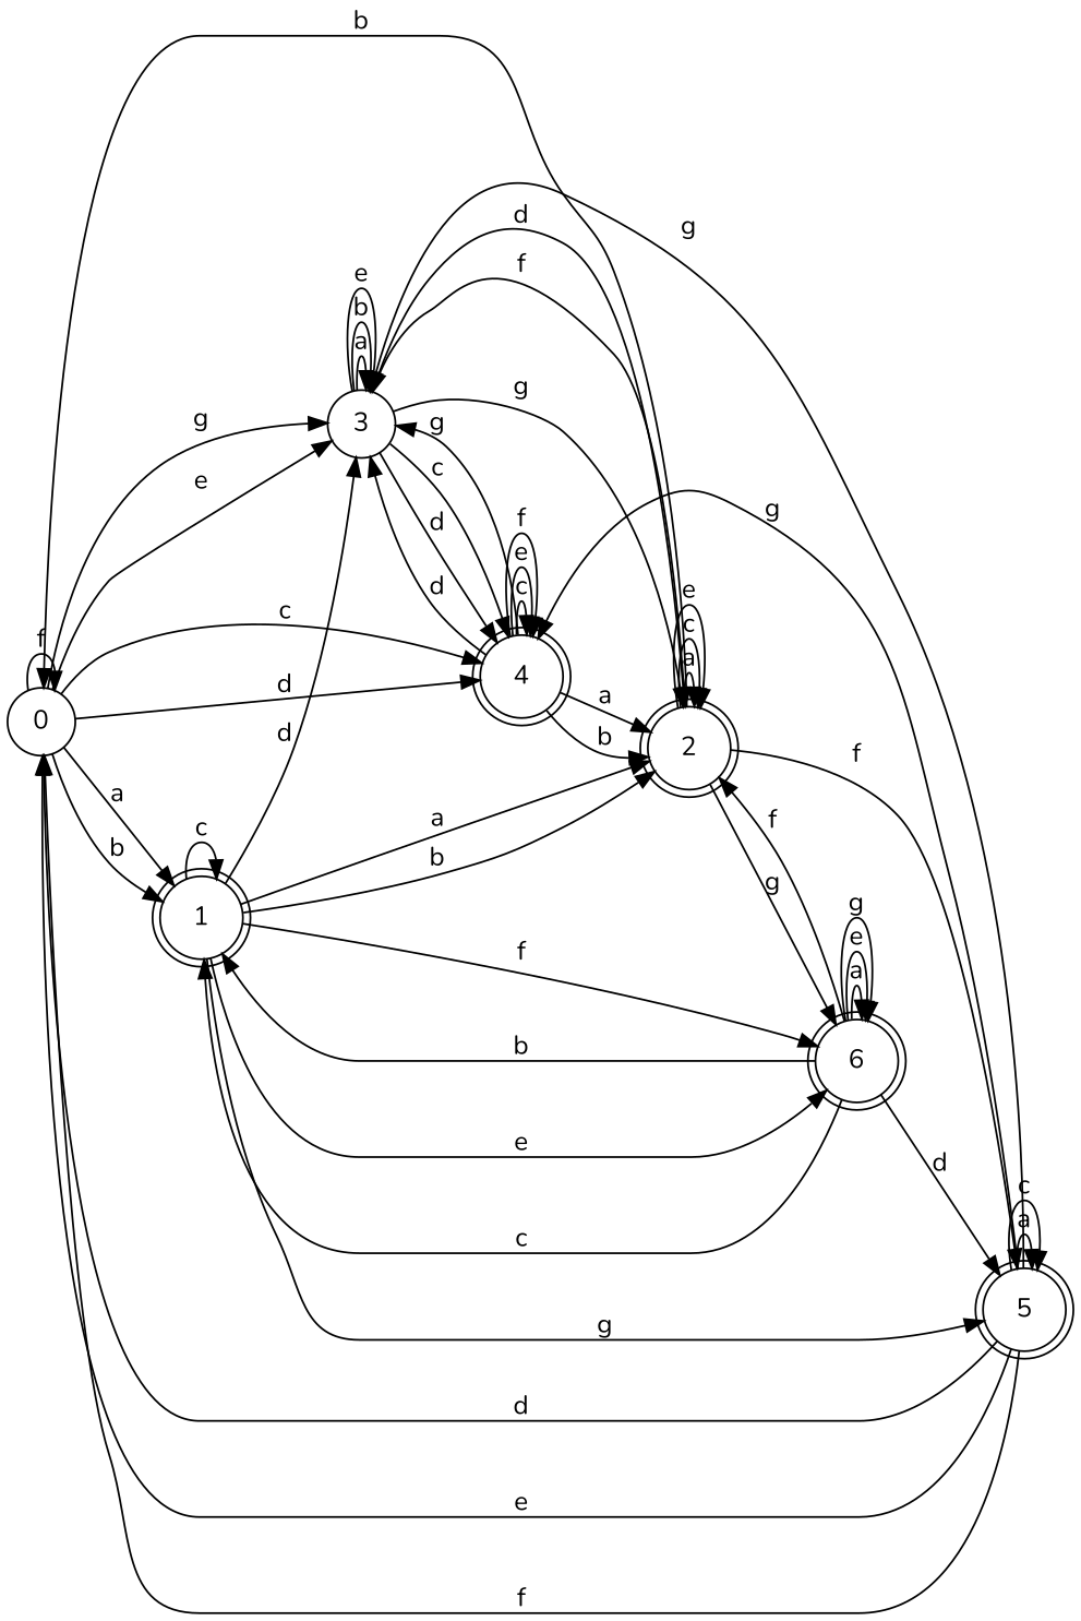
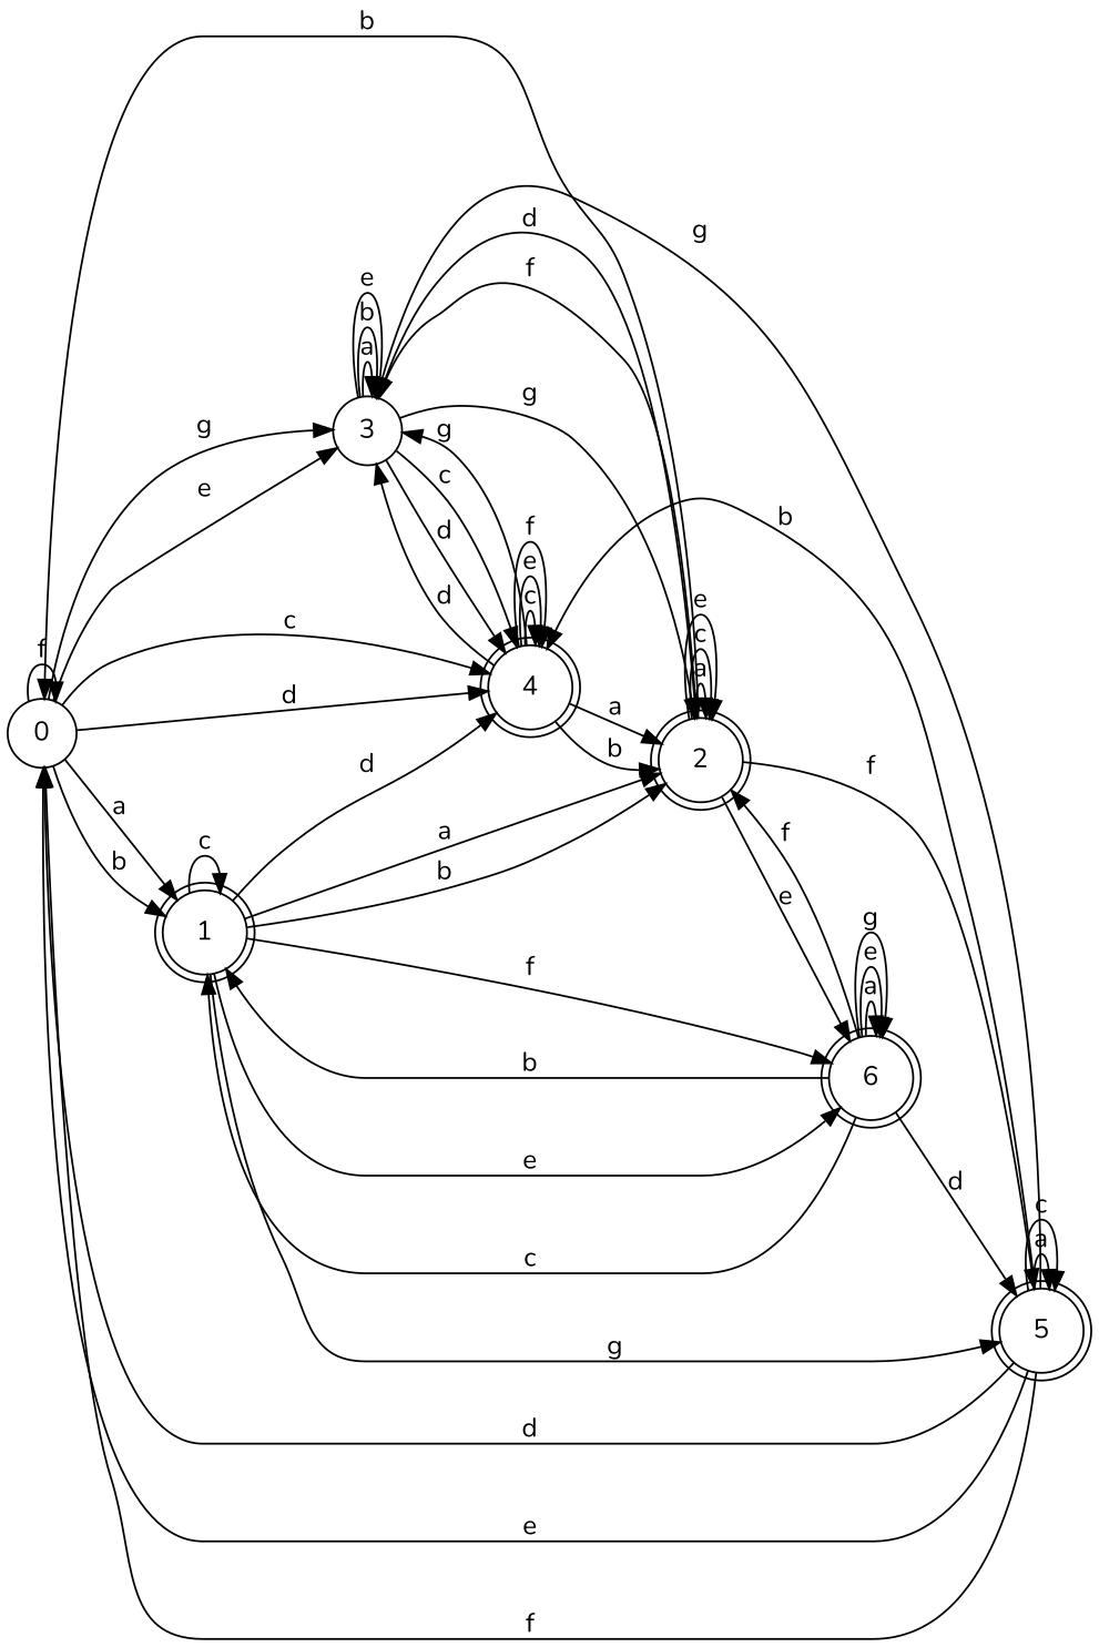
  digraph {
    fontname=Nunito
    rankdir=LR
    node [color=black fillcolor=white fontname=Nunito shape=doublecircle style="rounded,filled"]
    edge [fontname=Nunito]
    n1 [label=0 shape=circle style=filled]
    n2 [label=1]
    n3 [label=3 shape=circle style=filled]
    n4 [label=4]
    n5 [label=2]
    n6 [label=5]
    n7 [label=6]
    n1 -> n1 [label=f]
    n1 -> n2 [label=a]
    n1 -> n2 [label=b]
    n1 -> n3 [label=e]
    n1 -> n3 [label=g]
    n1 -> n4 [label=c]
    n1 -> n4 [label=d]
    n2 -> n2 [label=c]
-   n2 -> n3 [label=d]
+   n2 -> n4 [label=d]
    n2 -> n5 [label=a]
    n2 -> n5 [label=b]
    n2 -> n6 [label=g]
    n2 -> n7 [label=e]
    n2 -> n7 [label=f]
    n3 -> n3 [label=a]
    n3 -> n3 [label=b]
    n3 -> n3 [label=e]
    n3 -> n4 [label=c]
    n3 -> n4 [label=d]
    n3 -> n5 [label=f]
    n3 -> n5 [label=g]
    n4 -> n3 [label=d]
    n4 -> n3 [label=g]
    n4 -> n4 [label=c]
    n4 -> n4 [label=e]
    n4 -> n4 [label=f]
    n4 -> n5 [label=a]
    n4 -> n5 [label=b]
    n5 -> n1 [label=b]
    n5 -> n3 [label=d]
    n5 -> n5 [label=a]
    n5 -> n5 [label=c]
    n5 -> n5 [label=e]
    n5 -> n6 [label=f]
-   n5 -> n7 [label=g]
+   n5 -> n7 [label=e]
    n6 -> n1 [label=d]
    n6 -> n1 [label=e]
    n6 -> n1 [label=f]
    n6 -> n3 [label=g]
-   n6 -> n4 [label=g]
+   n6 -> n4 [label=b]
    n6 -> n6 [label=a]
    n6 -> n6 [label=c]
    n7 -> n2 [label=b]
    n7 -> n2 [label=c]
    n7 -> n5 [label=f]
    n7 -> n6 [label=d]
    n7 -> n7 [label=a]
    n7 -> n7 [label=e]
    n7 -> n7 [label=g]
  }
